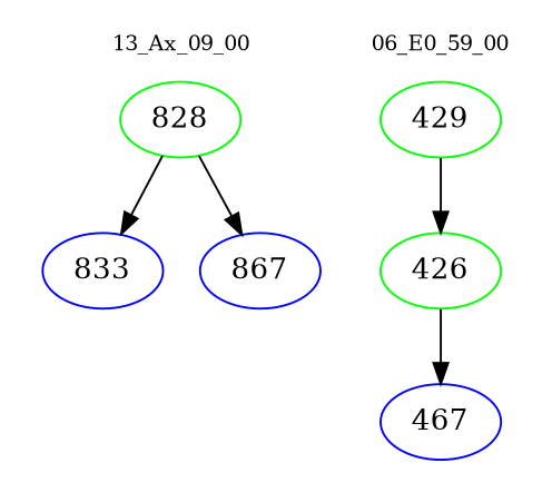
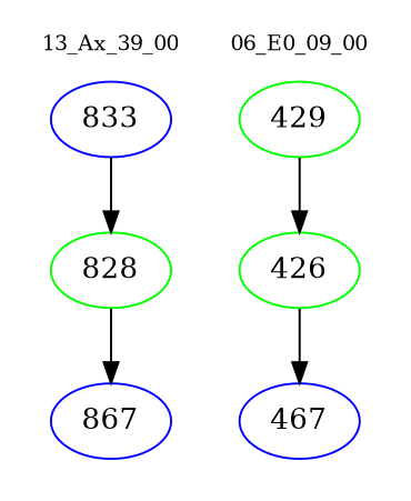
  digraph {
    node [color=blue]
    edge [color=black]
    n1 [label=833]
    n2 [color=green label=828]
    n3 [label=867]
    n4 [color=green label=429]
    n5 [color=green label=426]
    n6 [label=467]
    subgraph cluster_1 {
      color=white
      fontsize=10
-     label="13_Ax_09_00"
+     label="13_Ax_39_00"
      n1
      n2
      n3
    }
    subgraph cluster_2 {
      color=white
      fontsize=10
-     label="06_E0_59_00"
+     label="06_E0_09_00"
      n4
      n5
      n6
    }
-   n2 -> n1
+   n1 -> n2
    n2 -> n3
    n4 -> n5
    n5 -> n6
  }
